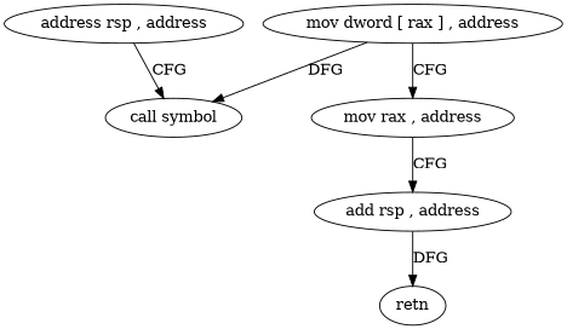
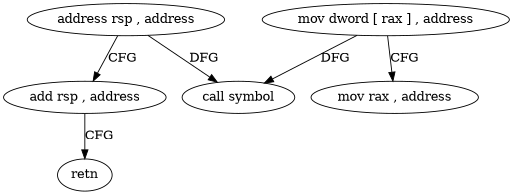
  digraph {
    n1 [label="address rsp , address"]
    n2 [label="call symbol"]
    n3 [label="mov dword [ rax ] , address"]
    n4 [label="mov rax , address"]
    n5 [label="add rsp , address"]
    n6 [label=retn]
-   n1 -> n2 [label=CFG]
+   n1 -> n2 [label=DFG]
    n3 -> n2 [label=DFG]
    n3 -> n4 [label=CFG]
-   n4 -> n5 [label=CFG]
-   n5 -> n6 [label=DFG]
+   n1 -> n5 [label=CFG]
+   n5 -> n6 [label=CFG]
  }
